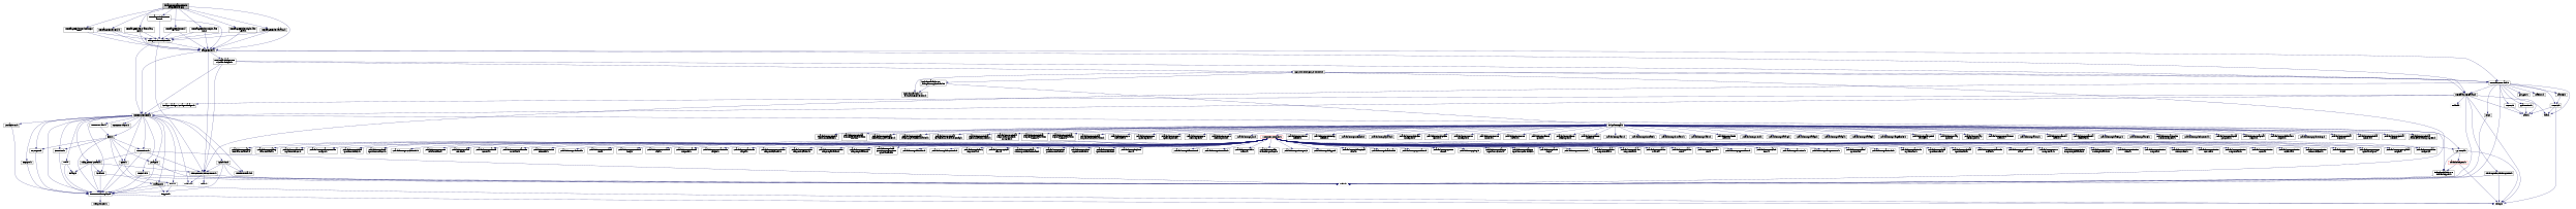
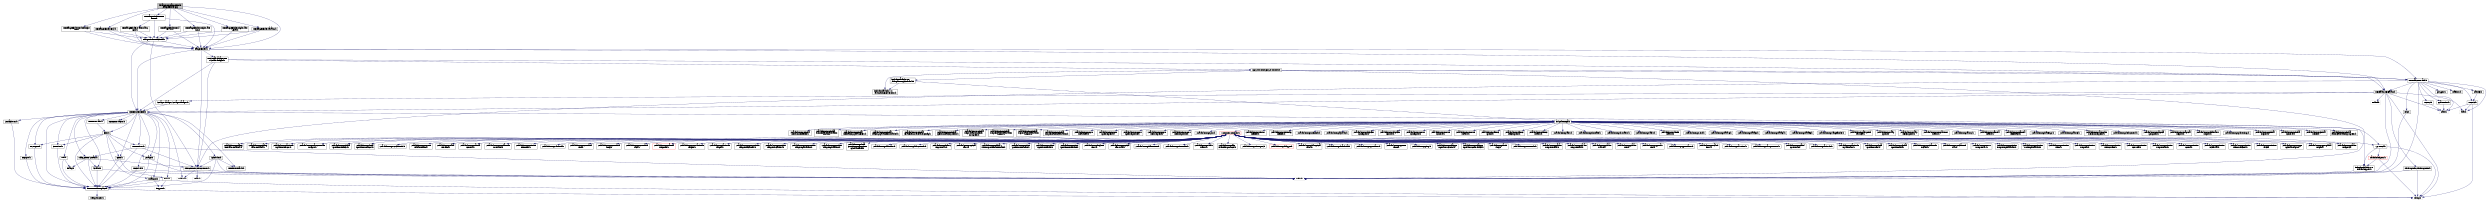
  digraph {
    fontname="DejaVu Serif"
    node [color=black fillcolor=white fontname="DejaVu Serif" fontsize=10 shape=record style=filled]
    edge [color=midnightblue fontname="DejaVu Serif" fontsize=10 labelfontname=Helvetica labelfontsize=10 style=solid]
    n1 [fillcolor=grey75 fontcolor=black height=0.2 label="libraries/AP_RangeFinder\l/RangeFinder.cpp" width=0.4]
    n2 [height=0.2 label="RangeFinder.h" width=0.4]
    n3 [height=0.2 label="AP_RangeFinder_analog.h" width=0.4]
    n4 [height=0.2 label="AP_RangeFinder_PulsedLight\lLRF.h" width=0.4]
    n5 [height=0.2 label="AP_RangeFinder_MaxsonarI2\lCXL.h" width=0.4]
    n6 [height=0.2 label="AP_RangeFinder_PX4.h" width=0.4]
    n7 [height=0.2 label="AP_RangeFinder_PX4\l_PWM.h" width=0.4]
    n8 [height=0.2 label="AP_RangeFinder_BBB\l_PRU.h" width=0.4]
    n9 [height=0.2 label="AP_RangeFinder_LightWare\lI2C.h" width=0.4]
    n10 [height=0.2 label="AP_RangeFinder_LightWare\lSerial.h" width=0.4]
    n11 [height=0.2 label="AP_Common/AP_Common.h" width=0.4]
    n12 [height=0.2 label="AP_HAL/AP_HAL.h" width=0.4]
    n13 [height=0.2 label="AP_Param/AP_Param.h" width=0.4]
    n14 [height=0.2 label="AP_Math/AP_Math.h" width=0.4]
    n15 [height=0.2 label="AP_SerialManager/AP\l_SerialManager.h" width=0.4]
    n16 [height=0.2 label="RangeFinder_Backend.h" width=0.4]
    n17 [color=grey75 height=0.2 label="stdint.h" width=0.4]
    n18 [color=grey75 height=0.2 label="stdlib.h" width=0.4]
    n19 [color=grey75 height=0.2 label="stdbool.h" width=0.4]
    n20 [height=0.2 label="AP_HAL_Namespace.h" width=0.4]
    n21 [height=0.2 label="AP_HAL_Boards.h" width=0.4]
    n22 [height=0.2 label="AP_HAL_Macros.h" width=0.4]
    n23 [height=0.2 label="AP_HAL_Main.h" width=0.4]
    n24 [height=0.2 label="HAL.h" width=0.4]
    n25 [height=0.2 label="AnalogIn.h" width=0.4]
    n26 [height=0.2 label="GPIO.h" width=0.4]
    n27 [height=0.2 label="RCInput.h" width=0.4]
    n28 [height=0.2 label="RCOutput.h" width=0.4]
    n29 [height=0.2 label="SPIDriver.h" width=0.4]
    n30 [height=0.2 label="Storage.h" width=0.4]
    n31 [height=0.2 label="UARTDriver.h" width=0.4]
    n32 [height=0.2 label="utility/BetterStream.h" width=0.4]
    n33 [height=0.2 label="Stream.h" width=0.4]
    n34 [height=0.2 label="Print.h" width=0.4]
    n35 [height=0.2 label="I8CDriver.h" width=0.4]
    n36 [height=0.2 label="Scheduler.h" width=0.4]
    n37 [height=0.2 label="Semaphores.h" width=0.4]
    n38 [height=0.2 label="Util.h" width=0.4]
    n39 [color=grey75 height=0.2 label="string.h" width=0.4]
    n40 [color=grey75 height=0.2 label="stddef.h" width=0.4]
    n41 [color=grey75 height=0.2 label="math.h" width=0.4]
    n42 [color=grey75 height=0.2 label="float.h" width=0.4]
    n43 [height=0.2 label="AP_Progmem/AP_Progmem.h" width=0.4]
    n44 [height=0.2 label="StorageManager/StorageManager.h" width=0.4]
    n45 [height=0.2 label="rotations.h" width=0.4]
    n46 [height=0.2 label="vector2.h" width=0.4]
    n47 [height=0.2 label="vector3.h" width=0.4]
    n48 [height=0.2 label="matrix3.h" width=0.4]
    n49 [height=0.2 label="quaternion.h" width=0.4]
    n50 [height=0.2 label="polygon.h" width=0.4]
    n51 [height=0.2 label="edc.h" width=0.4]
    n52 [height=0.2 label="GCS_MAVLink/GCS_MAVLink.h" width=0.4]
    n53 [height=0.2 label="utility/functor.h" width=0.4]
    n54 [color=grey75 height=0.2 label="inttypes.h" width=0.4]
    n55 [color=grey75 height=0.2 label="stdarg.h" width=0.4]
    n56 [height=0.2 label="include/mavlink/v1.0\l/ardupilotmega/version.h" width=0.4]
    n57 [height=0.2 label="include/mavlink/v1.0\l/mavlink_types.h" width=0.4]
    n58 [height=0.2 label="include/mavlink/v1.0\l/ardupilotmega/mavlink.h" width=0.4]
    n59 [height=0.2 label="ardupilotmega.h" width=0.4]
    n60 [height=0.2 label="../protocol.h" width=0.4]
    n61 [color=red height=0.2 label="../common/common.h" width=0.4]
    n62 [height=0.2 label="./mavlink_msg_sensor\l_offsets.h" width=0.4]
    n63 [height=0.2 label="./mavlink_msg_set_mag\l_offsets.h" width=0.4]
    n64 [height=0.2 label="./mavlink_msg_meminfo.h" width=0.4]
    n65 [height=0.2 label="./mavlink_msg_ap_adc.h" width=0.4]
    n66 [height=0.2 label="./mavlink_msg_digicam\l_configure.h" width=0.4]
    n67 [height=0.2 label="./mavlink_msg_digicam\l_control.h" width=0.4]
    n68 [height=0.2 label="./mavlink_msg_mount\l_configure.h" width=0.4]
    n69 [height=0.2 label="./mavlink_msg_mount\l_control.h" width=0.4]
    n70 [height=0.2 label="./mavlink_msg_mount\l_status.h" width=0.4]
    n71 [height=0.2 label="./mavlink_msg_fence\l_point.h" width=0.4]
    n72 [height=0.2 label="./mavlink_msg_fence\l_fetch_point.h" width=0.4]
    n73 [height=0.2 label="./mavlink_msg_fence\l_status.h" width=0.4]
    n74 [height=0.2 label="./mavlink_msg_ahrs.h" width=0.4]
    n75 [height=0.2 label="./mavlink_msg_simstate.h" width=0.4]
    n76 [height=0.2 label="./mavlink_msg_hwstatus.h" width=0.4]
    n77 [height=0.2 label="./mavlink_msg_radio.h" width=0.4]
    n78 [height=0.2 label="./mavlink_msg_limits\l_status.h" width=0.4]
    n79 [height=0.2 label="./mavlink_msg_wind.h" width=0.4]
    n80 [height=0.2 label="./mavlink_msg_data16.h" width=0.4]
    n81 [height=0.2 label="./mavlink_msg_data32.h" width=0.4]
    n82 [height=0.2 label="./mavlink_msg_data64.h" width=0.4]
    n83 [height=0.2 label="./mavlink_msg_data96.h" width=0.4]
    n84 [height=0.2 label="./mavlink_msg_rangefinder.h" width=0.4]
    n85 [height=0.2 label="./mavlink_msg_airspeed\l_autocal.h" width=0.4]
    n86 [height=0.2 label="./mavlink_msg_rally\l_point.h" width=0.4]
    n87 [height=0.2 label="./mavlink_msg_rally\l_fetch_point.h" width=0.4]
    n88 [height=0.2 label="./mavlink_msg_compassmot\l_status.h" width=0.4]
    n89 [height=0.2 label="./mavlink_msg_ahrs2.h" width=0.4]
    n90 [height=0.2 label="./mavlink_msg_camera\l_status.h" width=0.4]
    n91 [height=0.2 label="./mavlink_msg_camera\l_feedback.h" width=0.4]
    n92 [height=0.2 label="./mavlink_msg_battery2.h" width=0.4]
    n93 [height=0.2 label="./mavlink_msg_ahrs3.h" width=0.4]
    n94 [height=0.2 label="./mavlink_msg_autopilot\l_version_request.h" width=0.4]
    n95 [height=0.2 label="./mavlink_msg_led_control.h" width=0.4]
    n96 [height=0.2 label="./mavlink_msg_mag_cal\l_progress.h" width=0.4]
    n97 [height=0.2 label="./mavlink_msg_mag_cal\l_report.h" width=0.4]
    n98 [height=0.2 label="./mavlink_msg_ekf_status\l_report.h" width=0.4]
    n99 [height=0.2 label="./mavlink_msg_pid_tuning.h" width=0.4]
    n100 [height=0.2 label="./mavlink_msg_gimbal\l_report.h" width=0.4]
    n101 [height=0.2 label="./mavlink_msg_gimbal\l_control.h" width=0.4]
    n102 [height=0.2 label="./mavlink_msg_gimbal\l_reset.h" width=0.4]
    n103 [height=0.2 label="./mavlink_msg_gimbal\l_axis_calibration_progress.h" width=0.4]
    n104 [height=0.2 label="./mavlink_msg_gimbal\l_set_home_offsets.h" width=0.4]
    n105 [height=0.2 label="./mavlink_msg_gimbal\l_home_offset_calibration\l_result.h" width=0.4]
    n106 [height=0.2 label="./mavlink_msg_gimbal\l_set_factory_parameters.h" width=0.4]
    n107 [height=0.2 label="./mavlink_msg_gimbal\l_factory_parameters_loaded.h" width=0.4]
    n108 [height=0.2 label="./mavlink_msg_gimbal\l_erase_firmware_and_config.h" width=0.4]
    n109 [height=0.2 label="./mavlink_msg_gimbal\l_perform_factory_tests.h" width=0.4]
    n110 [height=0.2 label="./mavlink_msg_gimbal\l_report_factory_tests\l_progress.h" width=0.4]
    n111 [height=0.2 label="./mavlink_msg_gimbal\l_request_axis_calibration\l_status.h" width=0.4]
    n112 [height=0.2 label="./mavlink_msg_gimbal\l_report_axis_calibration\l_status.h" width=0.4]
    n113 [height=0.2 label="./mavlink_msg_gimbal\l_request_axis_calibration.h" width=0.4]
    n114 [height=0.2 label="./mavlink_msg_gopro\l_heartbeat.h" width=0.4]
    n115 [height=0.2 label="./mavlink_msg_gopro\l_get_request.h" width=0.4]
    n116 [height=0.2 label="./mavlink_msg_gopro\l_get_response.h" width=0.4]
    n117 [height=0.2 label="./mavlink_msg_gopro\l_set_request.h" width=0.4]
    n118 [height=0.2 label="./mavlink_msg_gopro\l_set_response.h" width=0.4]
    n119 [height=0.2 label="./mavlink_msg_rpm.h" width=0.4]
    n120 [color=red height=0.2 label="mavlink_helpers.h" width=0.4]
    n121 [height=0.2 label="./mavlink_msg_heartbeat.h" width=0.4]
    n122 [height=0.2 label="./mavlink_msg_sys_status.h" width=0.4]
    n123 [height=0.2 label="./mavlink_msg_system\l_time.h" width=0.4]
    n124 [height=0.2 label="./mavlink_msg_ping.h" width=0.4]
    n125 [height=0.2 label="./mavlink_msg_change\l_operator_control.h" width=0.4]
    n126 [height=0.2 label="./mavlink_msg_change\l_operator_control_ack.h" width=0.4]
    n127 [height=0.2 label="./mavlink_msg_auth\l_key.h" width=0.4]
    n128 [height=0.2 label="./mavlink_msg_set_mode.h" width=0.4]
    n129 [height=0.2 label="./mavlink_msg_param\l_request_read.h" width=0.4]
    n130 [height=0.2 label="./mavlink_msg_param\l_request_list.h" width=0.4]
    n131 [height=0.2 label="./mavlink_msg_param\l_value.h" width=0.4]
    n132 [height=0.2 label="./mavlink_msg_param\l_set.h" width=0.4]
    n133 [height=0.2 label="./mavlink_msg_gps_raw\l_int.h" width=0.4]
    n134 [height=0.2 label="./mavlink_msg_gps_status.h" width=0.4]
    n135 [height=0.2 label="./mavlink_msg_scaled\l_imu.h" width=0.4]
    n136 [height=0.2 label="./mavlink_msg_raw_imu.h" width=0.4]
    n137 [height=0.2 label="./mavlink_msg_raw_pressure.h" width=0.4]
    n138 [height=0.2 label="./mavlink_msg_scaled\l_pressure.h" width=0.4]
    n139 [height=0.2 label="./mavlink_msg_attitude.h" width=0.4]
    n140 [height=0.2 label="./mavlink_msg_attitude\l_quaternion.h" width=0.4]
    n141 [height=0.2 label="./mavlink_msg_local\l_position_ned.h" width=0.4]
    n142 [height=0.2 label="./mavlink_msg_global\l_position_int.h" width=0.4]
    n143 [height=0.2 label="./mavlink_msg_rc_channels\l_scaled.h" width=0.4]
    n144 [height=0.2 label="./mavlink_msg_rc_channels\l_raw.h" width=0.4]
    n145 [height=0.2 label="./mavlink_msg_servo\l_output_raw.h" width=0.4]
    n146 [height=0.2 label="./mavlink_msg_mission\l_request_partial_list.h" width=0.4]
    n147 [height=0.2 label="./mavlink_msg_mission\l_write_partial_list.h" width=0.4]
    n148 [height=0.2 label="./mavlink_msg_mission\l_item.h" width=0.4]
    n149 [height=0.2 label="./mavlink_msg_mission\l_request.h" width=0.4]
    n150 [height=0.2 label="./mavlink_msg_mission\l_set_current.h" width=0.4]
    n151 [height=0.2 label="./mavlink_msg_mission\l_current.h" width=0.4]
    n152 [height=0.2 label="./mavlink_msg_mission\l_request_list.h" width=0.4]
    n153 [height=0.2 label="./mavlink_msg_mission\l_count.h" width=0.4]
    n154 [height=0.2 label="./mavlink_msg_mission\l_clear_all.h" width=0.4]
    n155 [height=0.2 label="./mavlink_msg_mission\l_item_reached.h" width=0.4]
    n156 [height=0.2 label="./mavlink_msg_mission\l_ack.h" width=0.4]
    n157 [height=0.2 label="./mavlink_msg_set_gps\l_global_origin.h" width=0.4]
    n158 [height=0.2 label="./mavlink_msg_gps_global\l_origin.h" width=0.4]
    n159 [height=0.2 label="./mavlink_msg_param\l_map_rc.h" width=0.4]
    n160 [height=0.2 label="./mavlink_msg_safety\l_set_allowed_area.h" width=0.4]
    n161 [height=0.2 label="./mavlink_msg_safety\l_allowed_area.h" width=0.4]
    n162 [height=0.2 label="./mavlink_msg_attitude\l_quaternion_cov.h" width=0.4]
    n163 [height=0.2 label="./mavlink_msg_nav_controller\l_output.h" width=0.4]
    n164 [height=0.2 label="./mavlink_msg_global\l_position_int_cov.h" width=0.4]
    n165 [height=0.2 label="./mavlink_msg_local\l_position_ned_cov.h" width=0.4]
    n166 [height=0.2 label="./mavlink_msg_rc_channels.h" width=0.4]
    n167 [height=0.2 label="./mavlink_msg_request\l_data_stream.h" width=0.4]
    n168 [height=0.2 label="./mavlink_msg_data\l_stream.h" width=0.4]
    n169 [height=0.2 label="./mavlink_msg_manual\l_control.h" width=0.4]
    n170 [height=0.2 label="./mavlink_msg_rc_channels\l_override.h" width=0.4]
    n171 [height=0.2 label="./mavlink_msg_mission\l_item_int.h" width=0.4]
    n172 [height=0.2 label="./mavlink_msg_vfr_hud.h" width=0.4]
    n173 [height=0.2 label="./mavlink_msg_command\l_int.h" width=0.4]
    n174 [height=0.2 label="./mavlink_msg_command\l_long.h" width=0.4]
    n175 [height=0.2 label="./mavlink_msg_command\l_ack.h" width=0.4]
-   n176 [height=0.2 label="./mavlink_msg_manual\l_setpoint.h" width=0.4]
+   n176 [color=red height=0.2 label="./mavlink_msg_manual\l_setpoint.h" width=0.4]
    n177 [height=0.2 label="./mavlink_msg_set_attitude\l_target.h" width=0.4]
    n178 [height=0.2 label="./mavlink_msg_attitude\l_target.h" width=0.4]
    n179 [height=0.2 label="./mavlink_msg_set_position\l_target_local_ned.h" width=0.4]
    n180 [height=0.2 label="./mavlink_msg_position\l_target_local_ned.h" width=0.4]
    n181 [height=0.2 label="./mavlink_msg_set_position\l_target_global_int.h" width=0.4]
    n182 [height=0.2 label="./mavlink_msg_position\l_target_global_int.h" width=0.4]
    n183 [height=0.2 label="./mavlink_msg_local\l_position_ned_system\l_global_offset.h" width=0.4]
    n184 [height=0.2 label="./mavlink_msg_hil_state.h" width=0.4]
    n185 [height=0.2 label="./mavlink_msg_hil_controls.h" width=0.4]
    n186 [height=0.2 label="./mavlink_msg_hil_rc\l_inputs_raw.h" width=0.4]
    n187 [height=0.2 label="./mavlink_msg_optical\l_flow.h" width=0.4]
    n188 [height=0.2 label="./mavlink_msg_global\l_vision_position_estimate.h" width=0.4]
    n189 [height=0.2 label="./mavlink_msg_vision\l_position_estimate.h" width=0.4]
    n190 [height=0.2 label="./mavlink_msg_vision\l_speed_estimate.h" width=0.4]
    n191 [height=0.2 label="./mavlink_msg_vicon\l_position_estimate.h" width=0.4]
    n192 [height=0.2 label="./mavlink_msg_highres\l_imu.h" width=0.4]
+   n193 [height=0.2 label="./mavlink_msg_optical\l_flow_rad.h" width=0.4]
    n194 [height=0.2 label="./mavlink_msg_hil_sensor.h" width=0.4]
    n195 [height=0.2 label="./mavlink_msg_sim_state.h" width=0.4]
    n196 [height=0.2 label="./mavlink_msg_radio\l_status.h" width=0.4]
    n197 [height=0.2 label="./mavlink_msg_file\l_transfer_protocol.h" width=0.4]
    n198 [height=0.2 label="./mavlink_msg_timesync.h" width=0.4]
-   n199 [height=0.2 label="./mavlink_msg_hil_gps.h" width=0.4]
+   n199 [color=red height=0.2 label="./mavlink_msg_hil_gps.h" width=0.4]
    n200 [height=0.2 label="./mavlink_msg_hil_optical\l_flow.h" width=0.4]
    n1 -> n2
    n1 -> n3
    n1 -> n4
-   n1 -> n5
+   n8 -> n5
    n1 -> n6
    n1 -> n7
    n1 -> n8
    n1 -> n9
    n1 -> n10
    n2 -> n11
    n2 -> n12
    n2 -> n13
    n2 -> n14
    n2 -> n15
    n3 -> n2
    n3 -> n16
    n4 -> n2
    n4 -> n16
    n5 -> n2
    n5 -> n16
    n6 -> n2
    n6 -> n16
    n7 -> n2
    n7 -> n16
    n8 -> n2
    n8 -> n16
    n9 -> n2
    n9 -> n16
    n10 -> n2
    n10 -> n16
    n11 -> n17
    n11 -> n18
    n11 -> n19
    n12 -> n17
    n12 -> n19
    n12 -> n20
    n12 -> n21
    n12 -> n22
    n12 -> n23
    n12 -> n24
    n12 -> n25
    n12 -> n26
    n12 -> n27
    n12 -> n28
    n12 -> n29
    n12 -> n30
    n12 -> n31
    n12 -> n32
    n12 -> n33
    n12 -> n34
    n12 -> n35
    n12 -> n36
    n12 -> n37
    n12 -> n38
    n13 -> n12
    n13 -> n17
    n13 -> n39
    n13 -> n40
    n13 -> n41
    n13 -> n42
    n13 -> n43
    n13 -> n44
    n14 -> n11
    n14 -> n13
    n14 -> n17
    n14 -> n41
    n14 -> n42
    n14 -> n45
    n14 -> n46
    n14 -> n47
    n14 -> n48
    n14 -> n49
    n14 -> n50
    n14 -> n51
    n15 -> n11
    n15 -> n12
    n15 -> n14
    n15 -> n52
    n16 -> n2
    n16 -> n11
    n16 -> n12
    n20 -> n39
    n20 -> n53
    n23 -> n24
    n24 -> n20
    n24 -> n25
    n24 -> n26
    n24 -> n28
    n24 -> n29
    n24 -> n30
    n24 -> n31
    n25 -> n20
    n25 -> n54
    n26 -> n17
    n26 -> n20
    n27 -> n20
    n28 -> n20
    n29 -> n20
    n30 -> n17
    n30 -> n20
    n31 -> n11
    n31 -> n17
    n31 -> n20
    n31 -> n32
    n32 -> n11
    n32 -> n20
    n32 -> n33
    n32 -> n55
    n33 -> n20
    n33 -> n34
    n34 -> n20
    n34 -> n39
    n34 -> n54
    n35 -> n17
    n35 -> n20
    n36 -> n11
    n36 -> n17
    n36 -> n20
    n36 -> n21
    n37 -> n20
    n38 -> n20
    n38 -> n55
    n43 -> n17
    n43 -> n39
    n44 -> n12
    n46 -> n41
    n47 -> n39
    n47 -> n41
    n47 -> n42
    n48 -> n47
    n49 -> n41
    n51 -> n17
    n52 -> n13
    n52 -> n14
    n52 -> n56
    n52 -> n57
    n52 -> n58
    n57 -> n17
    n58 -> n56
    n58 -> n59
    n59 -> n60
    n59 -> n61
    n59 -> n62
    n59 -> n63
    n59 -> n64
    n59 -> n65
    n59 -> n66
    n59 -> n67
    n59 -> n68
    n59 -> n69
    n59 -> n70
    n59 -> n71
    n59 -> n72
    n59 -> n73
    n59 -> n74
    n59 -> n75
    n59 -> n76
    n59 -> n77
    n59 -> n78
    n59 -> n79
    n59 -> n80
    n59 -> n81
    n59 -> n82
    n59 -> n83
    n59 -> n84
    n59 -> n85
    n59 -> n86
    n59 -> n87
    n59 -> n88
    n59 -> n89
    n59 -> n90
    n59 -> n91
    n59 -> n92
    n59 -> n93
    n59 -> n94
    n59 -> n95
    n59 -> n96
    n59 -> n97
    n59 -> n98
    n59 -> n99
    n59 -> n100
    n59 -> n101
    n59 -> n102
    n59 -> n103
    n59 -> n104
    n59 -> n105
    n59 -> n106
    n59 -> n107
    n59 -> n108
    n59 -> n109
    n59 -> n110
    n59 -> n111
    n59 -> n112
    n59 -> n113
    n59 -> n114
    n59 -> n115
    n59 -> n116
    n59 -> n117
    n59 -> n118
    n59 -> n119
    n60 -> n39
    n60 -> n57
    n60 -> n120
    n61 -> n60
    n61 -> n121
    n61 -> n122
    n61 -> n123
    n61 -> n124
    n61 -> n125
    n61 -> n126
    n61 -> n127
    n61 -> n128
    n61 -> n129
    n61 -> n130
    n61 -> n131
    n61 -> n132
    n61 -> n133
    n61 -> n134
    n61 -> n135
    n61 -> n136
    n61 -> n137
    n61 -> n138
    n61 -> n139
    n61 -> n140
    n61 -> n141
    n61 -> n142
    n61 -> n143
    n61 -> n144
    n61 -> n145
    n61 -> n146
    n61 -> n147
    n61 -> n148
    n61 -> n149
    n61 -> n150
    n61 -> n151
    n61 -> n152
    n61 -> n153
    n61 -> n154
    n61 -> n155
    n61 -> n156
    n61 -> n157
    n61 -> n158
    n61 -> n159
    n61 -> n160
    n61 -> n161
    n61 -> n162
    n61 -> n163
    n61 -> n164
    n61 -> n165
    n61 -> n166
    n61 -> n167
    n61 -> n168
    n61 -> n169
    n61 -> n170
    n61 -> n171
    n61 -> n172
    n61 -> n173
    n61 -> n174
    n61 -> n175
    n61 -> n176
    n61 -> n177
    n61 -> n178
    n61 -> n179
    n61 -> n180
    n61 -> n181
    n61 -> n182
    n61 -> n183
    n61 -> n184
    n61 -> n185
    n61 -> n186
    n61 -> n187
    n61 -> n188
    n61 -> n189
    n61 -> n190
    n61 -> n191
    n61 -> n192
+   n61 -> n193
    n61 -> n194
    n61 -> n195
    n61 -> n196
    n61 -> n197
    n61 -> n198
    n61 -> n199
    n61 -> n200
    n120 -> n39
    n120 -> n57
  }
